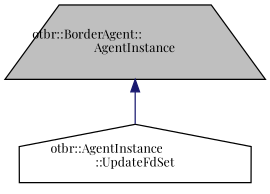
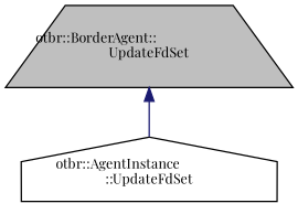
  digraph {
    rankdir=TB
    fontname="Playfair Display"
    node [color=black fontname="Playfair Display" fontsize=10 style=filled]
-   n1 [fillcolor=grey75 fontcolor=black height=0.2 label="otbr::BorderAgent::\lAgentInstance" shape=trapezium width=0.4]
+   n1 [fillcolor=grey75 fontcolor=black height=0.2 label="otbr::BorderAgent::\lUpdateFdSet" shape=trapezium width=0.4]
    n2 [fillcolor=white height=0.2 label="otbr::AgentInstance\l::UpdateFdSet" shape=house width=0.4]
    n1 -> n2 [color=midnightblue dir=back fontname="Playfair Display" fontsize=10 labelfontname=Helvetica labelfontsize=10 style=solid]
  }
